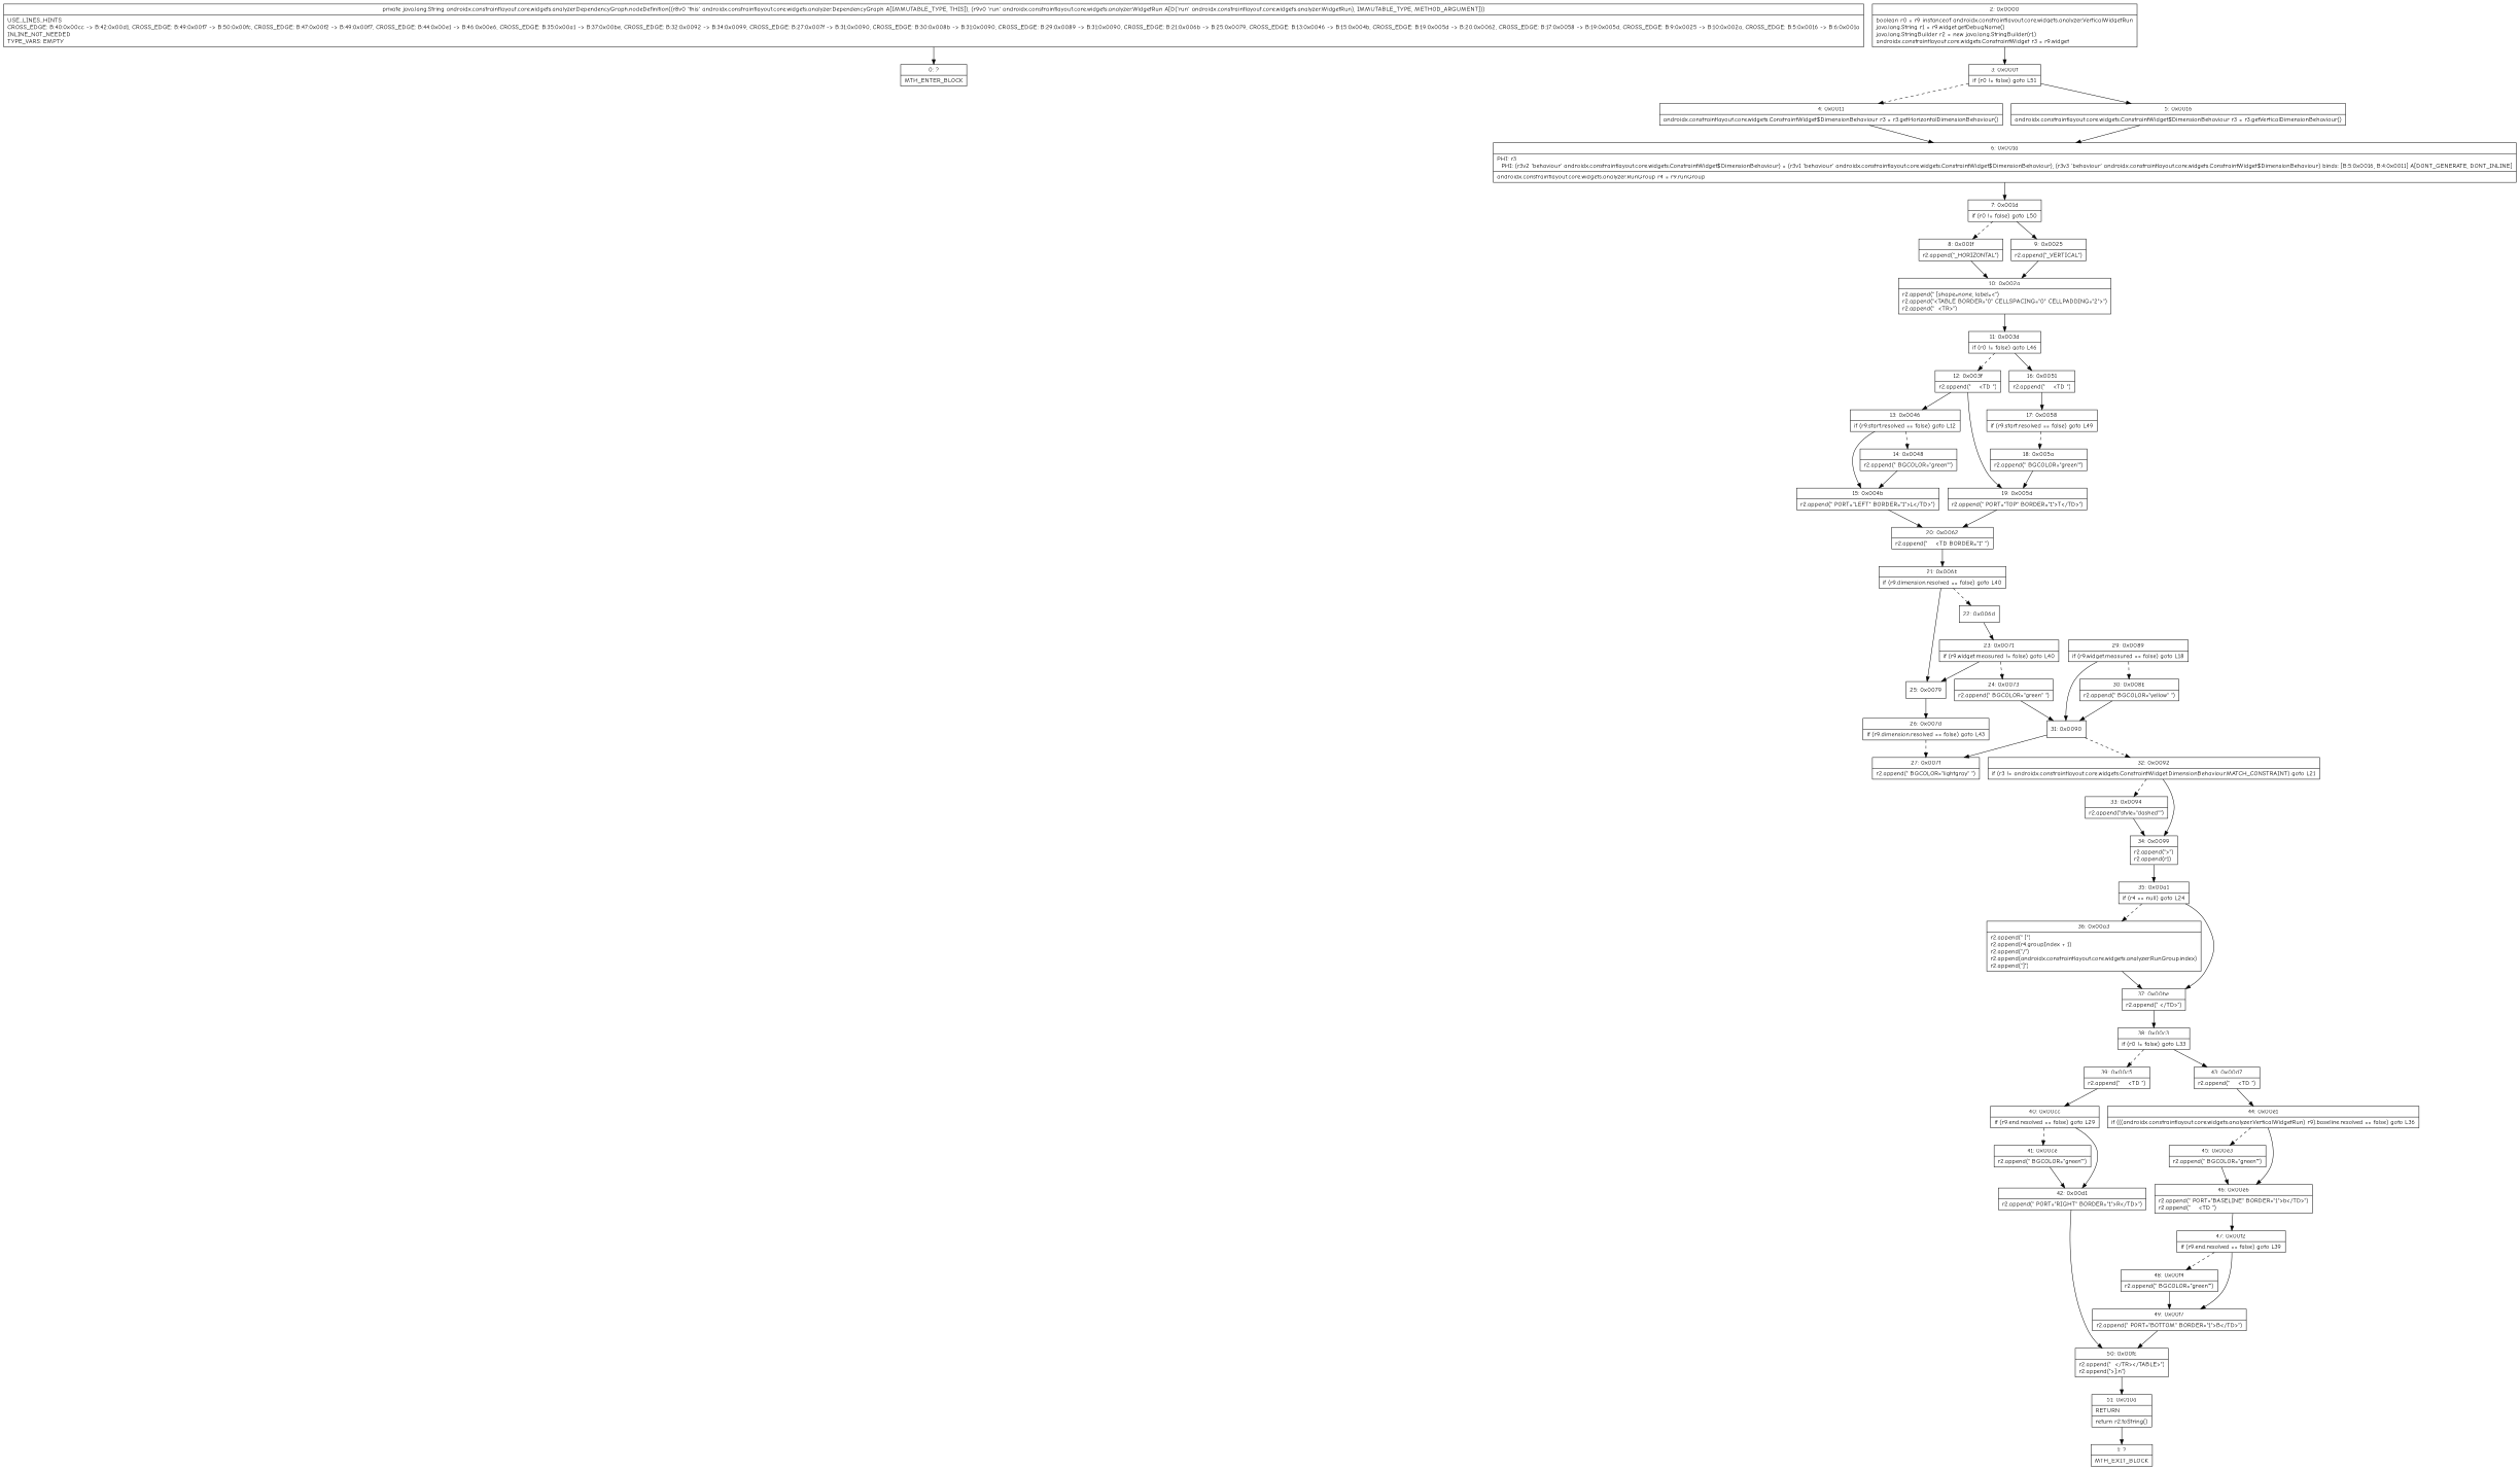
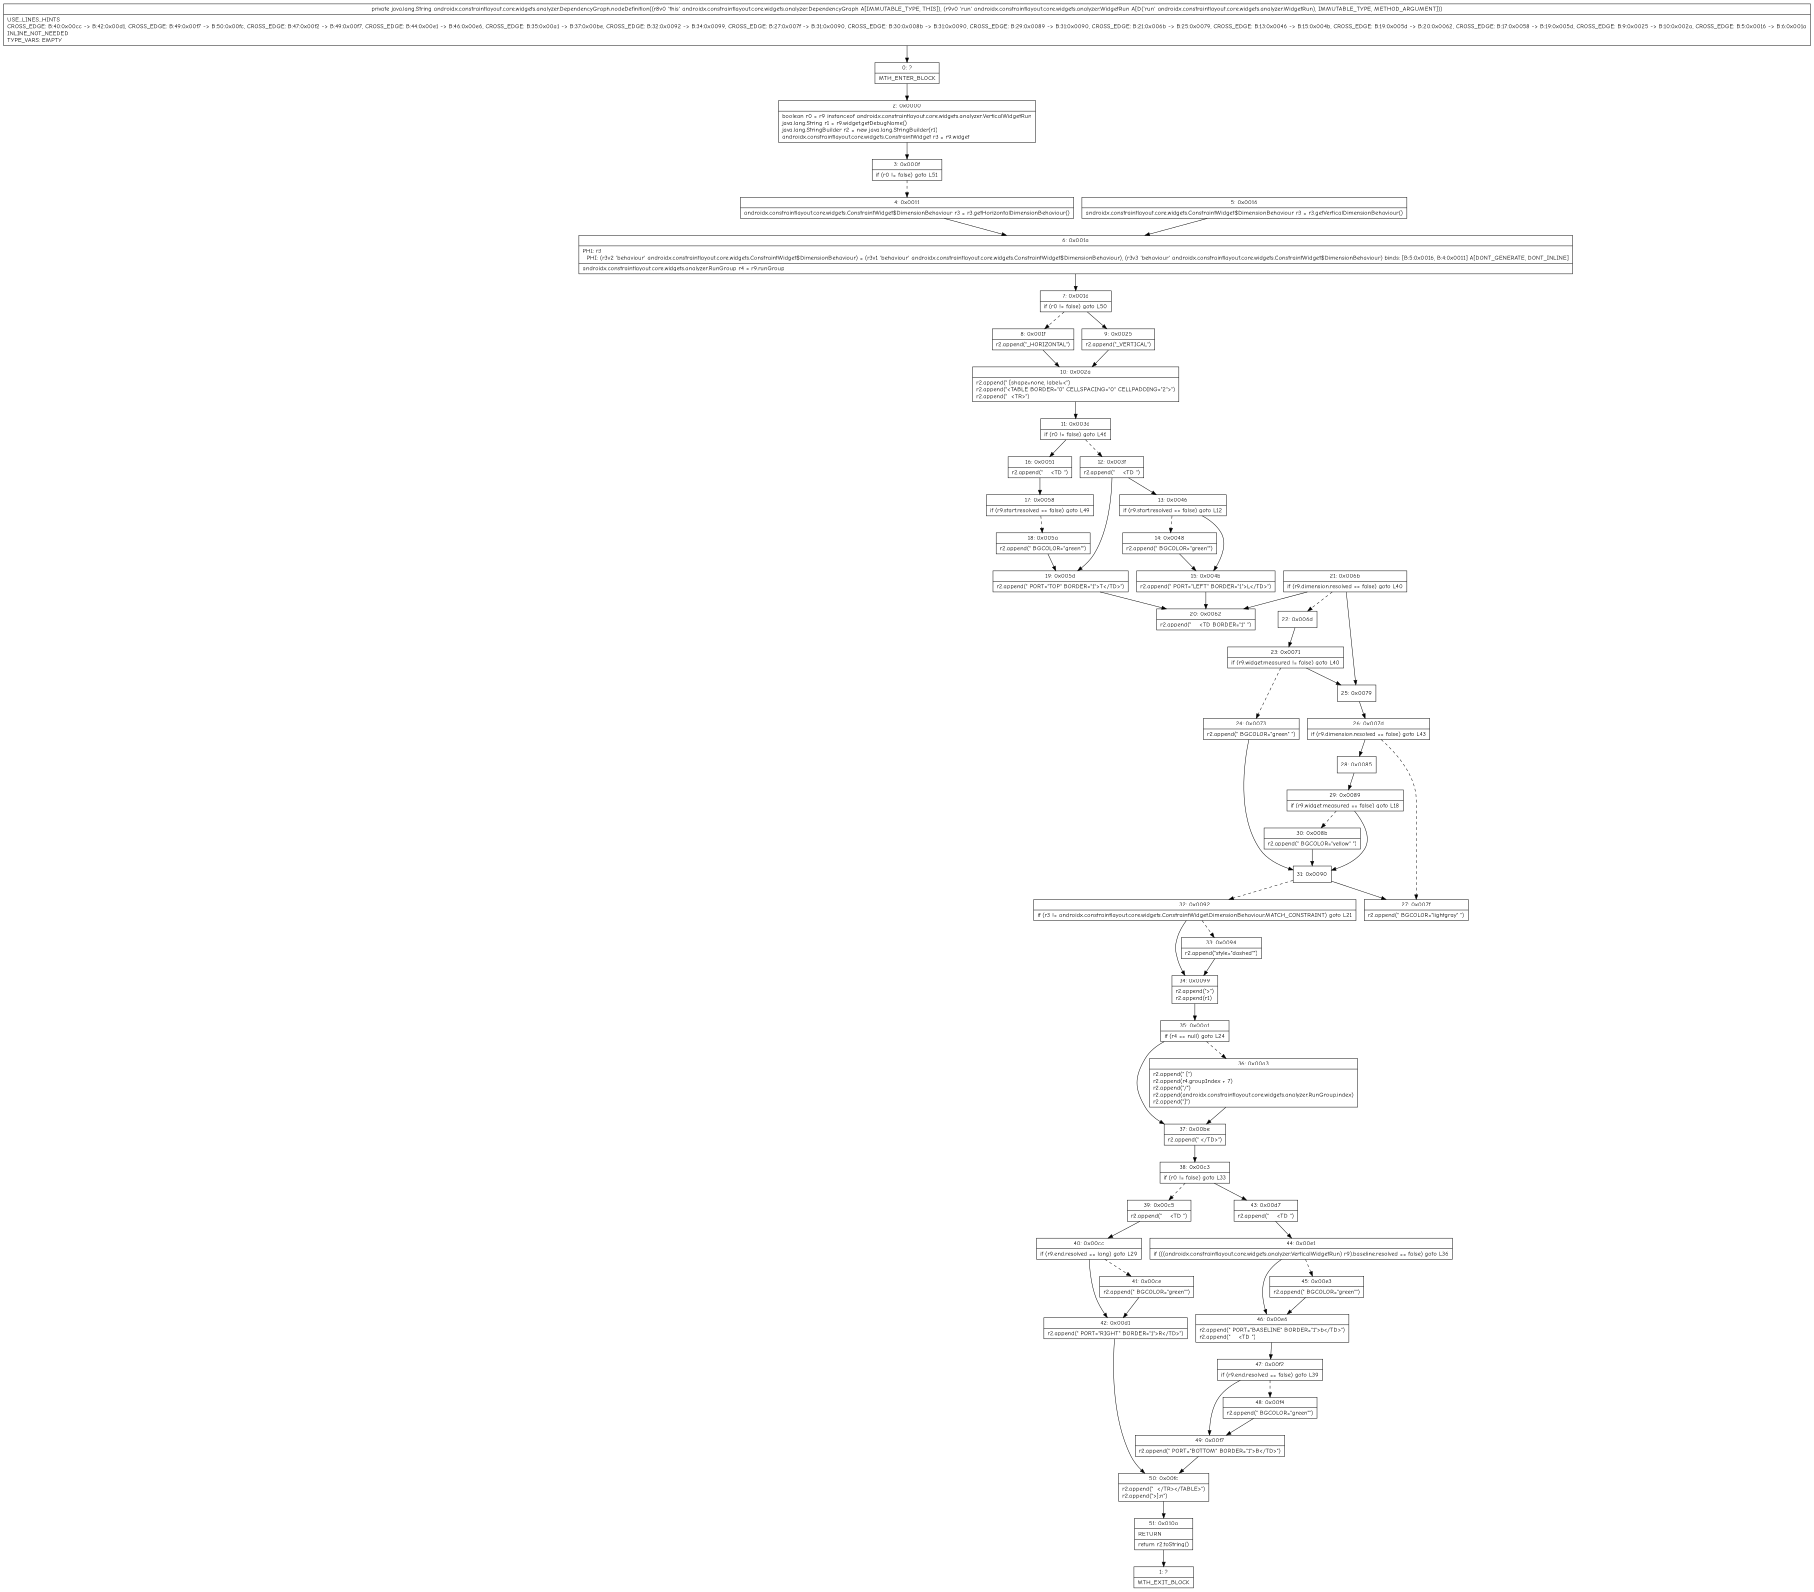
  digraph {
    fontname="Comic Neue"
    node [fontname="Comic Neue" shape=record]
    edge [fontname="Comic Neue"]
    n1 [label="{0\:\ ?|MTH_ENTER_BLOCK\l}"]
    n2 [label="{2\:\ 0x0000|boolean r0 = r9 instanceof androidx.constraintlayout.core.widgets.analyzer.VerticalWidgetRun\ljava.lang.String r1 = r9.widget.getDebugName()\ljava.lang.StringBuilder r2 = new java.lang.StringBuilder(r1)\landroidx.constraintlayout.core.widgets.ConstraintWidget r3 = r9.widget\l}"]
    n3 [label="{3\:\ 0x000f|if (r0 != false) goto L51\l}"]
    n4 [label="{4\:\ 0x0011|androidx.constraintlayout.core.widgets.ConstraintWidget$DimensionBehaviour r3 = r3.getHorizontalDimensionBehaviour()\l}"]
    n5 [label="{5\:\ 0x0016|androidx.constraintlayout.core.widgets.ConstraintWidget$DimensionBehaviour r3 = r3.getVerticalDimensionBehaviour()\l}"]
    n6 [label="{6\:\ 0x001a|PHI: r3 \l  PHI: (r3v2 'behaviour' androidx.constraintlayout.core.widgets.ConstraintWidget$DimensionBehaviour) = (r3v1 'behaviour' androidx.constraintlayout.core.widgets.ConstraintWidget$DimensionBehaviour), (r3v3 'behaviour' androidx.constraintlayout.core.widgets.ConstraintWidget$DimensionBehaviour) binds: [B:5:0x0016, B:4:0x0011] A[DONT_GENERATE, DONT_INLINE]\l|androidx.constraintlayout.core.widgets.analyzer.RunGroup r4 = r9.runGroup\l}"]
    n7 [label="{7\:\ 0x001d|if (r0 != false) goto L50\l}"]
    n8 [label="{8\:\ 0x001f|r2.append(\"_HORIZONTAL\")\l}"]
    n9 [label="{9\:\ 0x0025|r2.append(\"_VERTICAL\")\l}"]
    n10 [label="{10\:\ 0x002a|r2.append(\" [shape=none, label=\<\")\lr2.append(\"\<TABLE BORDER=\"0\" CELLSPACING=\"0\" CELLPADDING=\"2\"\>\")\lr2.append(\"  \<TR\>\")\l}"]
    n11 [label="{11\:\ 0x003d|if (r0 != false) goto L46\l}"]
    n12 [label="{12\:\ 0x003f|r2.append(\"    \<TD \")\l}"]
    n13 [label="{16\:\ 0x0051|r2.append(\"    \<TD \")\l}"]
    n14 [label="{13\:\ 0x0046|if (r9.start.resolved == false) goto L12\l}"]
    n15 [label="{19\:\ 0x005d|r2.append(\" PORT=\"TOP\" BORDER=\"1\"\>T\<\/TD\>\")\l}"]
    n16 [label="{17\:\ 0x0058|if (r9.start.resolved == false) goto L49\l}"]
    n17 [label="{14\:\ 0x0048|r2.append(\" BGCOLOR=\"green\"\")\l}"]
    n18 [label="{15\:\ 0x004b|r2.append(\" PORT=\"LEFT\" BORDER=\"1\"\>L\<\/TD\>\")\l}"]
    n19 [label="{20\:\ 0x0062|r2.append(\"    \<TD BORDER=\"1\" \")\l}"]
    n20 [label="{21\:\ 0x006b|if (r9.dimension.resolved == false) goto L40\l}"]
    n21 [label="{22\:\ 0x006d}"]
    n22 [label="{25\:\ 0x0079}"]
    n23 [label="{23\:\ 0x0071|if (r9.widget.measured != false) goto L40\l}"]
    n24 [label="{26\:\ 0x007d|if (r9.dimension.resolved == false) goto L43\l}"]
    n25 [label="{24\:\ 0x0073|r2.append(\" BGCOLOR=\"green\" \")\l}"]
    n26 [label="{31\:\ 0x0090}"]
    n27 [label="{32\:\ 0x0092|if (r3 != androidx.constraintlayout.core.widgets.ConstraintWidget.DimensionBehaviour.MATCH_CONSTRAINT) goto L21\l}"]
    n28 [label="{27\:\ 0x007f|r2.append(\" BGCOLOR=\"lightgray\" \")\l}"]
    n29 [label="{33\:\ 0x0094|r2.append(\"style=\"dashed\"\")\l}"]
    n30 [label="{34\:\ 0x0099|r2.append(\"\>\")\lr2.append(r1)\l}"]
    n31 [label="{35\:\ 0x00a1|if (r4 == null) goto L24\l}"]
-   n32 [label="{36\:\ 0x00a3|r2.append(\" [\")\lr2.append(r4.groupIndex + 1)\lr2.append(\"\/\")\lr2.append(androidx.constraintlayout.core.widgets.analyzer.RunGroup.index)\lr2.append(\"]\")\l}"]
+   n32 [label="{36\:\ 0x00a3|r2.append(\" [\")\lr2.append(r4.groupIndex + 7)\lr2.append(\"\/\")\lr2.append(androidx.constraintlayout.core.widgets.analyzer.RunGroup.index)\lr2.append(\"]\")\l}"]
    n33 [label="{37\:\ 0x00be|r2.append(\" \<\/TD\>\")\l}"]
    n34 [label="{38\:\ 0x00c3|if (r0 != false) goto L33\l}"]
    n35 [label="{39\:\ 0x00c5|r2.append(\"    \<TD \")\l}"]
    n36 [label="{43\:\ 0x00d7|r2.append(\"    \<TD \")\l}"]
-   n37 [label="{40\:\ 0x00cc|if (r9.end.resolved == false) goto L29\l}"]
+   n37 [label="{40\:\ 0x00cc|if (r9.end.resolved == lang) goto L29\l}"]
    n38 [label="{44\:\ 0x00e1|if (((androidx.constraintlayout.core.widgets.analyzer.VerticalWidgetRun) r9).baseline.resolved == false) goto L36\l}"]
    n39 [label="{41\:\ 0x00ce|r2.append(\" BGCOLOR=\"green\"\")\l}"]
    n40 [label="{42\:\ 0x00d1|r2.append(\" PORT=\"RIGHT\" BORDER=\"1\"\>R\<\/TD\>\")\l}"]
    n41 [label="{50\:\ 0x00fc|r2.append(\"  \<\/TR\>\<\/TABLE\>\")\lr2.append(\"\>];n\")\l}"]
    n42 [label="{51\:\ 0x010a|RETURN\l|return r2.toString()\l}"]
    n43 [label="{1\:\ ?|MTH_EXIT_BLOCK\l}"]
    n44 [label="{45\:\ 0x00e3|r2.append(\" BGCOLOR=\"green\"\")\l}"]
    n45 [label="{46\:\ 0x00e6|r2.append(\" PORT=\"BASELINE\" BORDER=\"1\"\>b\<\/TD\>\")\lr2.append(\"    \<TD \")\l}"]
    n46 [label="{47\:\ 0x00f2|if (r9.end.resolved == false) goto L39\l}"]
    n47 [label="{48\:\ 0x00f4|r2.append(\" BGCOLOR=\"green\"\")\l}"]
    n48 [label="{49\:\ 0x00f7|r2.append(\" PORT=\"BOTTOM\" BORDER=\"1\"\>B\<\/TD\>\")\l}"]
+   n49 [label="{28\:\ 0x0085}"]
    n50 [label="{29\:\ 0x0089|if (r9.widget.measured == false) goto L18\l}"]
    n51 [label="{30\:\ 0x008b|r2.append(\" BGCOLOR=\"yellow\" \")\l}"]
    n52 [label="{18\:\ 0x005a|r2.append(\" BGCOLOR=\"green\"\")\l}"]
    n53 [label="{private java.lang.String androidx.constraintlayout.core.widgets.analyzer.DependencyGraph.nodeDefinition((r8v0 'this' androidx.constraintlayout.core.widgets.analyzer.DependencyGraph A[IMMUTABLE_TYPE, THIS]), (r9v0 'run' androidx.constraintlayout.core.widgets.analyzer.WidgetRun A[D('run' androidx.constraintlayout.core.widgets.analyzer.WidgetRun), IMMUTABLE_TYPE, METHOD_ARGUMENT]))  | USE_LINES_HINTS\lCROSS_EDGE: B:40:0x00cc \-\> B:42:0x00d1, CROSS_EDGE: B:49:0x00f7 \-\> B:50:0x00fc, CROSS_EDGE: B:47:0x00f2 \-\> B:49:0x00f7, CROSS_EDGE: B:44:0x00e1 \-\> B:46:0x00e6, CROSS_EDGE: B:35:0x00a1 \-\> B:37:0x00be, CROSS_EDGE: B:32:0x0092 \-\> B:34:0x0099, CROSS_EDGE: B:27:0x007f \-\> B:31:0x0090, CROSS_EDGE: B:30:0x008b \-\> B:31:0x0090, CROSS_EDGE: B:29:0x0089 \-\> B:31:0x0090, CROSS_EDGE: B:21:0x006b \-\> B:25:0x0079, CROSS_EDGE: B:13:0x0046 \-\> B:15:0x004b, CROSS_EDGE: B:19:0x005d \-\> B:20:0x0062, CROSS_EDGE: B:17:0x0058 \-\> B:19:0x005d, CROSS_EDGE: B:9:0x0025 \-\> B:10:0x002a, CROSS_EDGE: B:5:0x0016 \-\> B:6:0x001a\lINLINE_NOT_NEEDED\lTYPE_VARS: EMPTY\l}"]
+   n1 -> n2
    n2 -> n3
    n3 -> n4 [style=dashed]
-   n3 -> n5
    n4 -> n6
    n5 -> n6
    n6 -> n7
    n7 -> n8 [style=dashed]
    n7 -> n9
    n8 -> n10
    n9 -> n10
    n10 -> n11
    n11 -> n12 [style=dashed]
    n11 -> n13
    n12 -> n14
    n12 -> n15
    n13 -> n16
    n14 -> n17 [style=dashed]
    n14 -> n18
    n15 -> n19
    n16 -> n52 [style=dashed]
    n17 -> n18
    n18 -> n19
-   n19 -> n20
+   n20 -> n19
    n20 -> n21 [style=dashed]
    n20 -> n22
    n21 -> n23
    n22 -> n24
    n23 -> n22
    n23 -> n25 [style=dashed]
    n24 -> n28 [style=dashed]
+   n24 -> n49
    n25 -> n26
    n26 -> n27 [style=dashed]
    n26 -> n28
    n27 -> n29 [style=dashed]
    n27 -> n30
    n29 -> n30
    n30 -> n31
    n31 -> n32 [style=dashed]
    n31 -> n33
    n32 -> n33
    n33 -> n34
    n34 -> n35 [style=dashed]
    n34 -> n36
    n35 -> n37
    n36 -> n38
    n37 -> n39 [style=dashed]
    n37 -> n40
    n38 -> n44 [style=dashed]
    n38 -> n45
    n39 -> n40
    n40 -> n41
    n41 -> n42
    n42 -> n43
    n44 -> n45
    n45 -> n46
    n46 -> n47 [style=dashed]
    n46 -> n48
    n47 -> n48
    n48 -> n41
+   n49 -> n50
    n50 -> n26
    n50 -> n51 [style=dashed]
    n51 -> n26
    n52 -> n15
    n53 -> n1
  }
